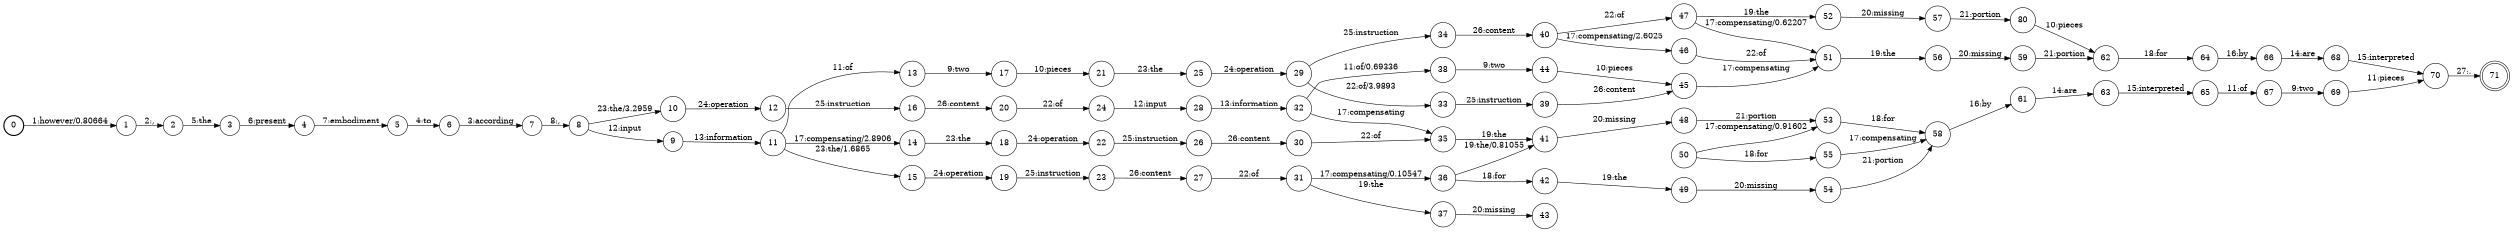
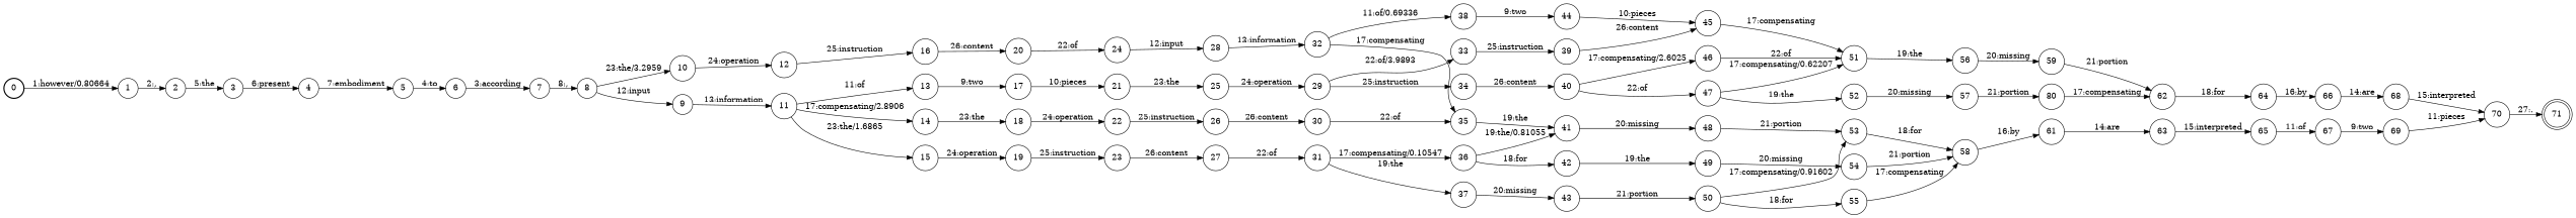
  digraph {
    nodesep=0.25
    rankdir=LR
    ranksep=0.4
    node [fontsize=14 shape=circle style=solid]
    edge [fontsize=14]
    n1 [label=0 style=bold]
    n2 [label=1]
    n3 [label=2]
    n4 [label=3]
    n5 [label=4]
    n6 [label=5]
    n7 [label=6]
    n8 [label=7]
    n9 [label=8]
    n10 [label=10]
    n11 [label=9]
    n12 [label=12]
    n13 [label=11]
    n14 [label=16]
    n15 [label=15]
    n16 [label=14]
    n17 [label=13]
    n18 [label=19]
    n19 [label=18]
    n20 [label=17]
    n21 [label=20]
    n22 [label=23]
    n23 [label=22]
    n24 [label=21]
    n25 [label=24]
    n26 [label=25]
    n27 [label=26]
    n28 [label=27]
    n29 [label=28]
    n30 [label=29]
    n31 [label=30]
    n32 [label=31]
    n33 [label=32]
    n34 [label=33]
    n35 [label=34]
    n36 [label=35]
    n37 [label=37]
    n38 [label=36]
    n39 [label=38]
    n40 [label=39]
    n41 [label=40]
    n42 [label=41]
    n43 [label=43]
    n44 [label=42]
    n45 [label=44]
    n46 [label=45]
    n47 [label=46]
    n48 [label=47]
    n49 [label=48]
    n50 [label=50]
    n51 [label=49]
    n52 [label=51]
    n53 [label=52]
    n54 [label=53]
    n55 [label=54]
    n56 [label=55]
    n57 [label=56]
    n58 [label=57]
    n59 [label=58]
    n60 [label=59]
    n61 [label=80]
    n62 [label=61]
    n63 [label=62]
    n64 [label=63]
    n65 [label=64]
    n66 [label=65]
    n67 [label=66]
    n68 [label=67]
    n69 [label=68]
    n70 [label=69]
    n71 [label=70]
    n72 [label=71 shape=doublecircle]
    n1 -> n2 [label="1:however/0.80664"]
    n2 -> n3 [label="2:,"]
    n3 -> n4 [label="5:the"]
    n4 -> n5 [label="6:present"]
    n5 -> n6 [label="7:embodiment"]
    n6 -> n7 [label="4:to"]
    n7 -> n8 [label="3:according"]
    n8 -> n9 [label="8:,"]
    n9 -> n10 [label="23:the/3.2959"]
    n9 -> n11 [label="12:input"]
    n10 -> n12 [label="24:operation"]
    n11 -> n13 [label="13:information"]
    n12 -> n14 [label="25:instruction"]
    n13 -> n15 [label="23:the/1.6865"]
    n13 -> n16 [label="17:compensating/2.8906"]
    n13 -> n17 [label="11:of"]
    n14 -> n21 [label="26:content"]
    n15 -> n18 [label="24:operation"]
    n16 -> n19 [label="23:the"]
    n17 -> n20 [label="9:two"]
    n18 -> n22 [label="25:instruction"]
    n19 -> n23 [label="24:operation"]
    n20 -> n24 [label="10:pieces"]
    n21 -> n25 [label="22:of"]
    n22 -> n28 [label="26:content"]
    n23 -> n27 [label="25:instruction"]
    n24 -> n26 [label="23:the"]
    n25 -> n29 [label="12:input"]
    n26 -> n30 [label="24:operation"]
    n27 -> n31 [label="26:content"]
    n28 -> n32 [label="22:of"]
    n29 -> n33 [label="13:information"]
    n30 -> n34 [label="22:of/3.9893"]
    n30 -> n35 [label="25:instruction"]
    n31 -> n36 [label="22:of"]
    n32 -> n37 [label="19:the"]
    n32 -> n38 [label="17:compensating/0.10547"]
    n33 -> n36 [label="17:compensating"]
    n33 -> n39 [label="11:of/0.69336"]
    n34 -> n40 [label="25:instruction"]
    n35 -> n41 [label="26:content"]
    n36 -> n42 [label="19:the"]
    n37 -> n43 [label="20:missing"]
    n38 -> n42 [label="19:the/0.81055"]
    n38 -> n44 [label="18:for"]
    n39 -> n45 [label="9:two"]
    n40 -> n46 [label="26:content"]
    n41 -> n47 [label="17:compensating/2.6025"]
    n41 -> n48 [label="22:of"]
    n42 -> n49 [label="20:missing"]
+   n43 -> n50 [label="21:portion"]
    n44 -> n51 [label="19:the"]
    n45 -> n46 [label="10:pieces"]
    n46 -> n52 [label="17:compensating"]
    n47 -> n52 [label="22:of"]
    n48 -> n52 [label="17:compensating/0.62207"]
    n48 -> n53 [label="19:the"]
    n49 -> n54 [label="21:portion"]
    n50 -> n54 [label="17:compensating/0.91602"]
    n50 -> n56 [label="18:for"]
    n51 -> n55 [label="20:missing"]
    n52 -> n57 [label="19:the"]
    n53 -> n58 [label="20:missing"]
    n54 -> n59 [label="18:for"]
    n55 -> n59 [label="21:portion"]
    n56 -> n59 [label="17:compensating"]
    n57 -> n60 [label="20:missing"]
    n58 -> n61 [label="21:portion"]
    n59 -> n62 [label="16:by"]
    n60 -> n63 [label="21:portion"]
-   n61 -> n63 [label="10:pieces"]
+   n61 -> n63 [label="17:compensating"]
    n62 -> n64 [label="14:are"]
    n63 -> n65 [label="18:for"]
    n64 -> n66 [label="15:interpreted"]
    n65 -> n67 [label="16:by"]
    n66 -> n68 [label="11:of"]
    n67 -> n69 [label="14:are"]
    n68 -> n70 [label="9:two"]
    n69 -> n71 [label="15:interpreted"]
    n70 -> n71 [label="11:pieces"]
    n71 -> n72 [label="27:."]
  }
